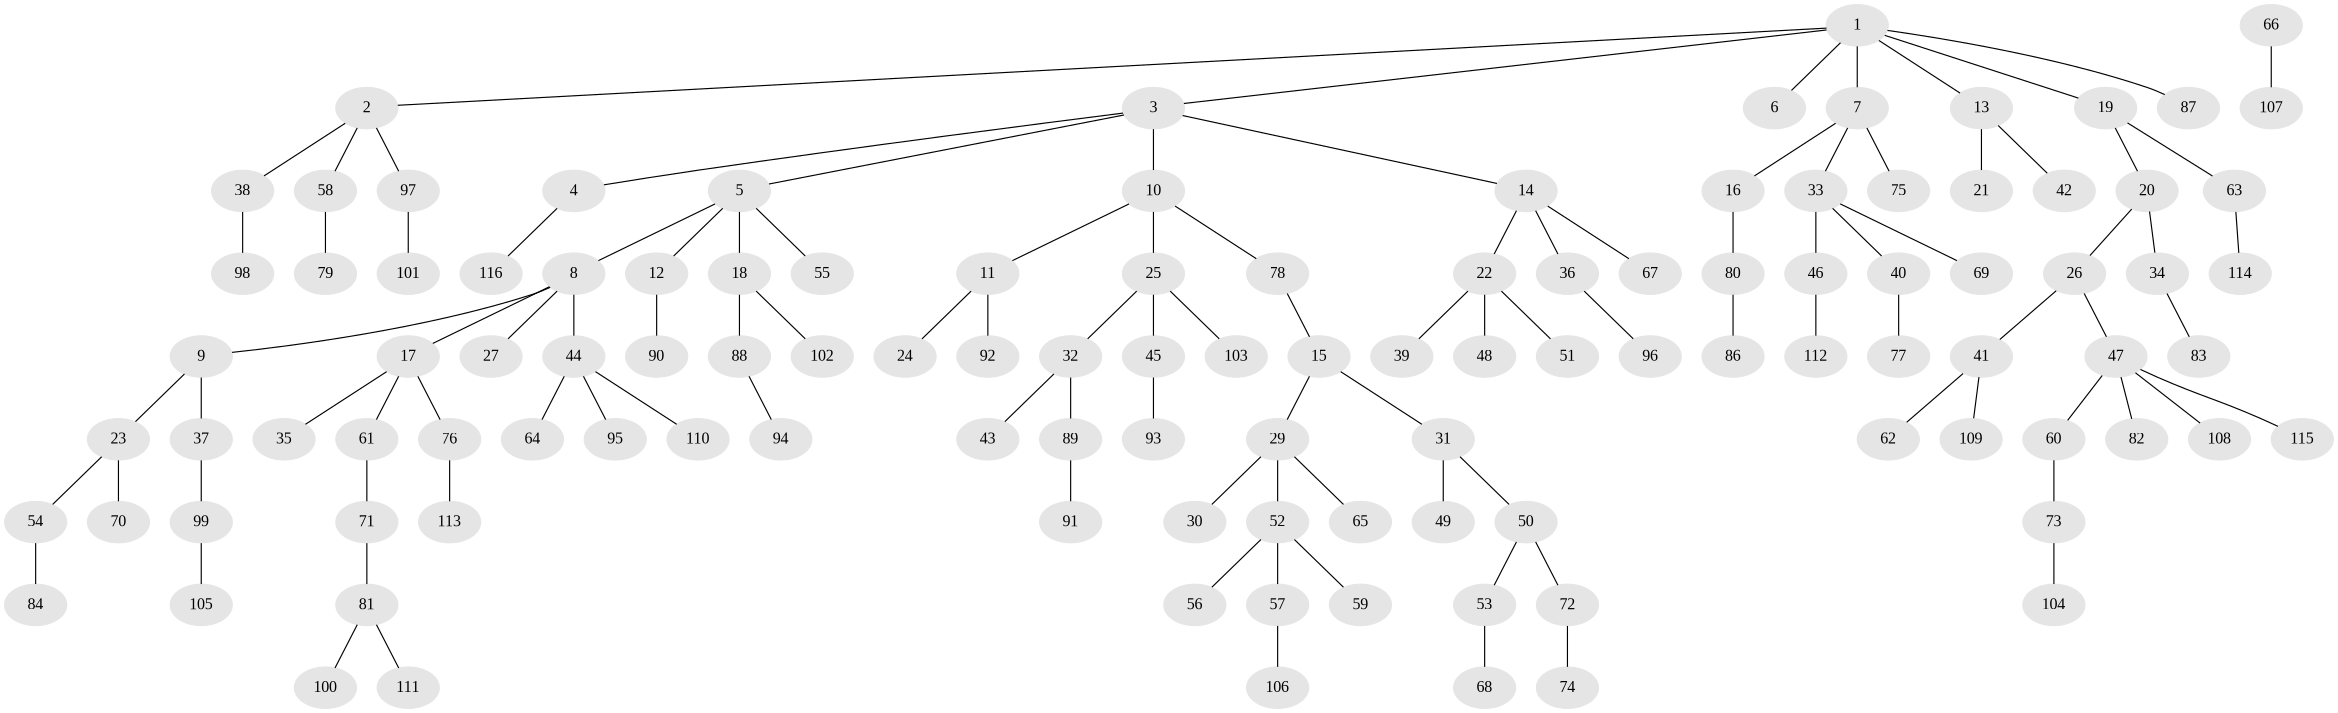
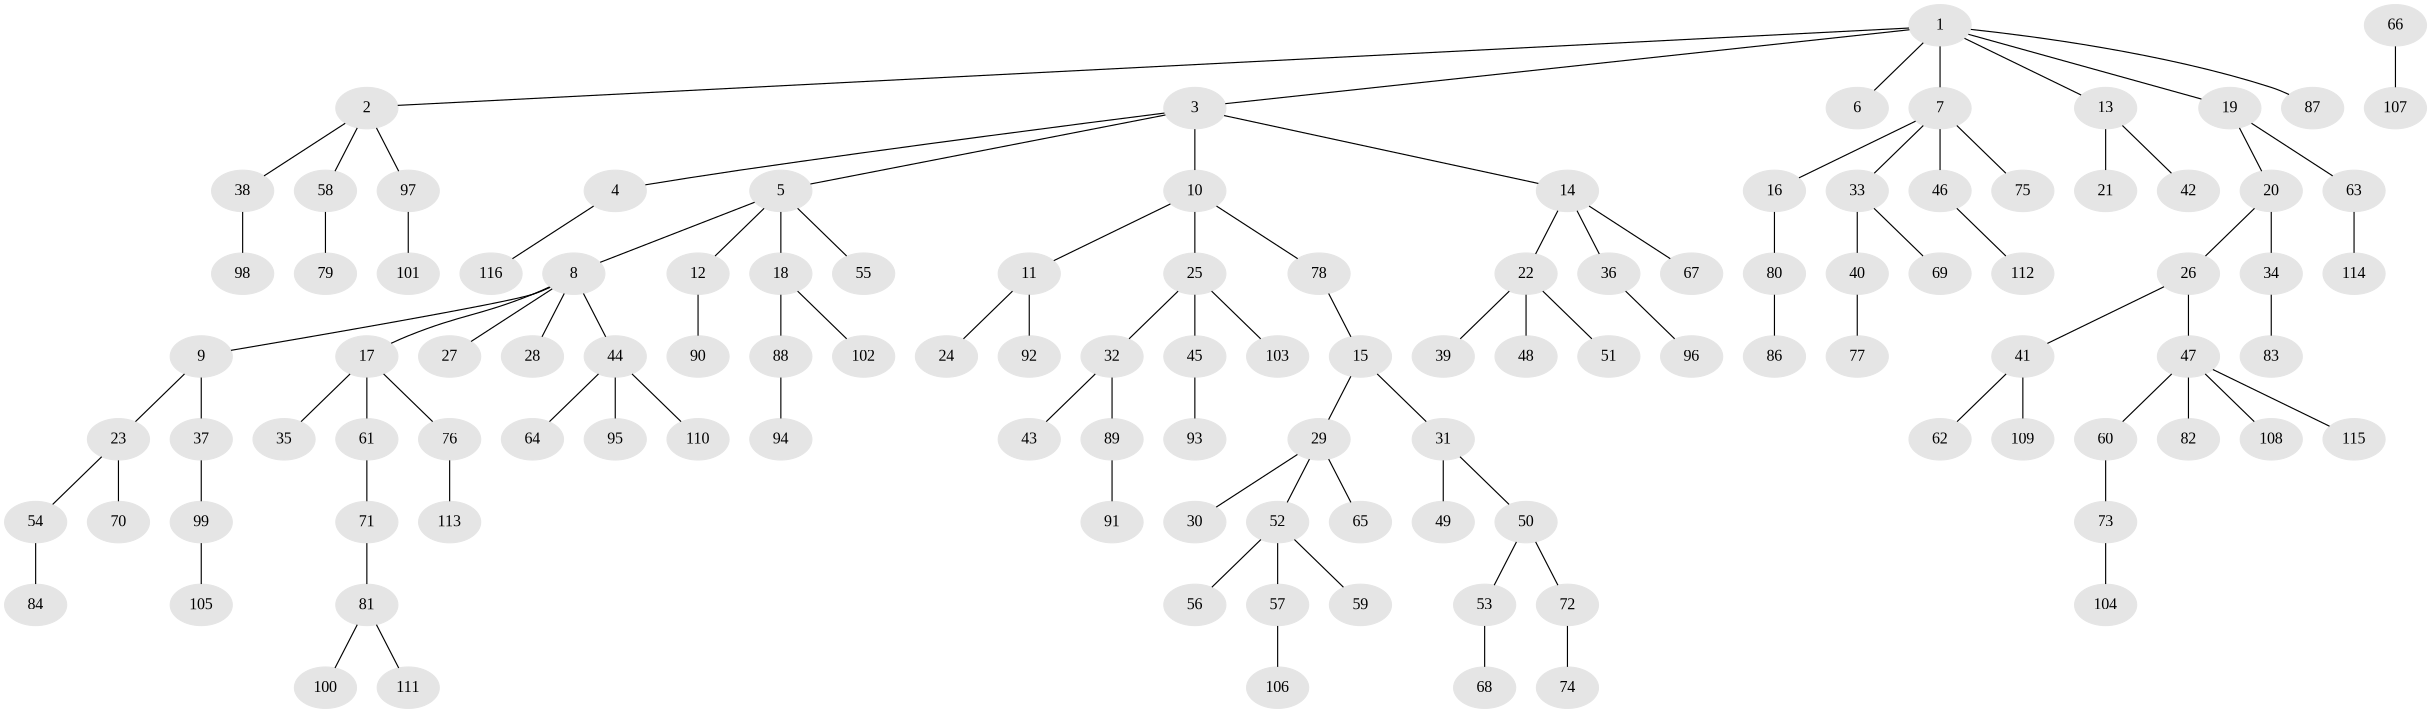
  graph {
    fontname="Liberation Serif"
    node [color=gray90 fontname="Liberation Serif" style=filled]
    edge [fontname="Liberation Serif"]
    1
    2
    3
    6
    7
    13
    19
    87
    38
    58
    97
    4
    5
    10
    14
    16
    33
    46
    75
    21
    42
    20
    63
    98
    79
    101
    116
    8
    12
    18
    55
    11
    25
    78
    22
    36
    67
    15
    29
    31
    9
    17
    27
+   28
    44
    90
    88
    102
    80
    40
    69
    112
    23
    37
    35
    61
    76
    64
    95
    110
    54
    70
    99
    24
    92
    32
    45
    103
    39
    48
    51
    96
    30
    52
    65
    49
    50
    86
    71
    113
    94
    26
    34
    114
    41
    47
    83
    84
    43
    89
    93
    62
    109
    60
    82
    108
    115
    56
    57
    59
    53
    72
    91
    77
    105
    66
    107
    73
    68
    74
    106
    104
    81
    100
    111
    1 -- 2
    1 -- 3
    1 -- 6
    1 -- 7
    1 -- 13
    1 -- 19
    1 -- 87
    2 -- 38
    2 -- 58
    2 -- 97
    3 -- 4
    3 -- 5
    3 -- 10
    3 -- 14
    7 -- 16
    7 -- 33
-   33 -- 46
+   7 -- 46
    7 -- 75
    13 -- 21
    13 -- 42
    19 -- 20
    19 -- 63
    38 -- 98
    58 -- 79
    97 -- 101
    4 -- 116
    5 -- 8
    5 -- 12
    5 -- 18
    5 -- 55
    10 -- 11
    10 -- 25
    10 -- 78
    14 -- 22
    14 -- 36
    14 -- 67
    16 -- 80
    33 -- 40
    33 -- 69
    46 -- 112
    20 -- 26
    20 -- 34
    63 -- 114
    8 -- 9
    8 -- 17
    8 -- 27
+   8 -- 28
    8 -- 44
    12 -- 90
    18 -- 88
    18 -- 102
    11 -- 24
    11 -- 92
    25 -- 32
    25 -- 45
    25 -- 103
    78 -- 15
    22 -- 39
    22 -- 48
    22 -- 51
    36 -- 96
    15 -- 29
    15 -- 31
    29 -- 30
    29 -- 52
    29 -- 65
    31 -- 49
    31 -- 50
    9 -- 23
    9 -- 37
    17 -- 35
    17 -- 61
    17 -- 76
    44 -- 64
    44 -- 95
    44 -- 110
    88 -- 94
    80 -- 86
    40 -- 77
    23 -- 54
    23 -- 70
    37 -- 99
    61 -- 71
    76 -- 113
    54 -- 84
    99 -- 105
    32 -- 43
    32 -- 89
    45 -- 93
    52 -- 56
    52 -- 57
    52 -- 59
    50 -- 53
    50 -- 72
    71 -- 81
    26 -- 41
    26 -- 47
    34 -- 83
    41 -- 62
    41 -- 109
    47 -- 60
    47 -- 82
    47 -- 108
    47 -- 115
    89 -- 91
    60 -- 73
    57 -- 106
    53 -- 68
    72 -- 74
    66 -- 107
    73 -- 104
    81 -- 100
    81 -- 111
  }
